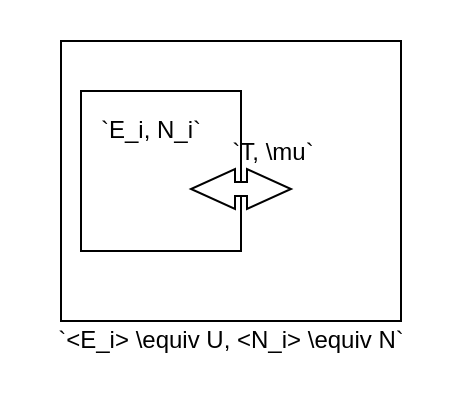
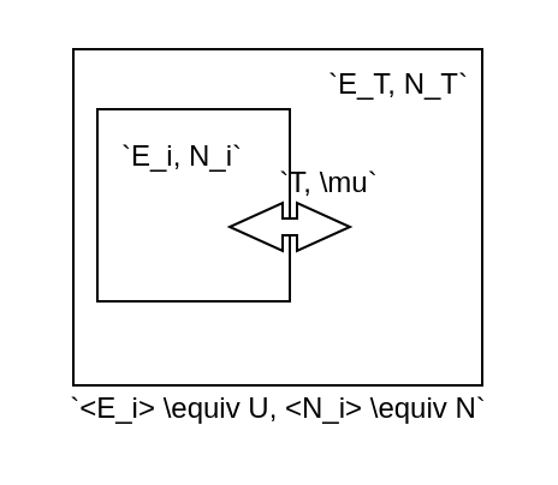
  <mxCell id="0" />
  <mxCell id="1" parent="0" />
  <mxCell id="2" value="" style="whiteSpace=wrap;html=1;aspect=fixed;" parent="1" vertex="1"><mxGeometry x="40" y="45" width="80" height="80" as="geometry" /></mxCell>
  <mxCell id="3" value="`E_i, N_i`" style="text;html=1;resizable=0;autosize=1;align=center;verticalAlign=middle;points=[];fillColor=none;strokeColor=none;rounded=0;" parent="1" vertex="1"><mxGeometry x="40" y="55" width="70" height="20" as="geometry" /></mxCell>
+ <mxCell id="4" value="`E_T, N_T`" style="text;html=1;resizable=0;autosize=1;align=center;verticalAlign=middle;points=[];fillColor=none;strokeColor=none;rounded=0;" parent="1" vertex="1"><mxGeometry x="130" y="25" width="70" height="20" as="geometry" /></mxCell>
  <mxCell id="5" value="" style="rounded=0;whiteSpace=wrap;html=1;fillColor=none;" parent="1" vertex="1"><mxGeometry x="30" y="20" width="170" height="140" as="geometry" /></mxCell>
  <mxCell id="6" value="`&amp;lt;E_i&amp;gt; \equiv&amp;nbsp;U, &amp;lt;N_i&amp;gt; \equiv N`" style="text;html=1;resizable=0;autosize=1;align=center;verticalAlign=middle;points=[];fillColor=none;strokeColor=none;rounded=0;" vertex="1" parent="1"><mxGeometry x="20" y="160" width="190" height="20" as="geometry" /></mxCell>
  <mxCell id="7" value="" style="html=1;shadow=0;dashed=0;align=center;verticalAlign=middle;shape=mxgraph.arrows2.twoWayArrow;dy=0.65;dx=22;" vertex="1" parent="1"><mxGeometry x="95" y="84" width="50" height="20" as="geometry" /></mxCell>
  <mxCell id="8" value="`T, \mu`" style="text;html=1;resizable=0;autosize=1;align=center;verticalAlign=middle;points=[];fillColor=none;strokeColor=none;rounded=0;" vertex="1" parent="1"><mxGeometry x="106" y="66" width="60" height="20" as="geometry" /></mxCell>
